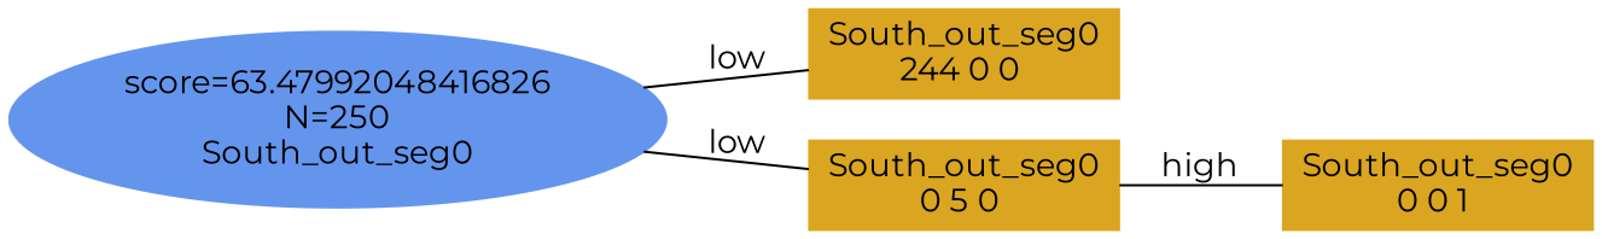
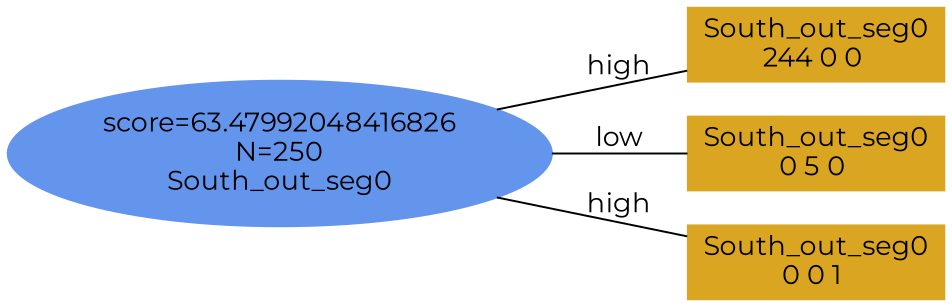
  digraph {
    fontname=Montserrat
    rankdir=LR
    node [color=goldenrod fontname=Montserrat shape=box style=filled]
    edge [dir=none fontname=Montserrat]
    n1 [color=cornflowerblue label="score=63.47992048416826\nN=250\nSouth_out_seg0" shape=ellipse]
    n2 [label="South_out_seg0\n244 0 0 "]
    n3 [label="South_out_seg0\n0 5 0 "]
    n4 [label="South_out_seg0\n0 0 1 "]
    subgraph sub_1 {
      rank=same
      n1
    }
    subgraph sub_2 {
      rank=same
      n2
    }
    subgraph sub_3 {
      rank=same
      n3
    }
    subgraph sub_4 {
      rank=same
      n4
    }
-   n1 -> n2 [label=low]
+   n1 -> n2 [label=high]
    n1 -> n3 [label=low]
-   n3 -> n4 [label=high]
+   n1 -> n4 [label=high]
  }
